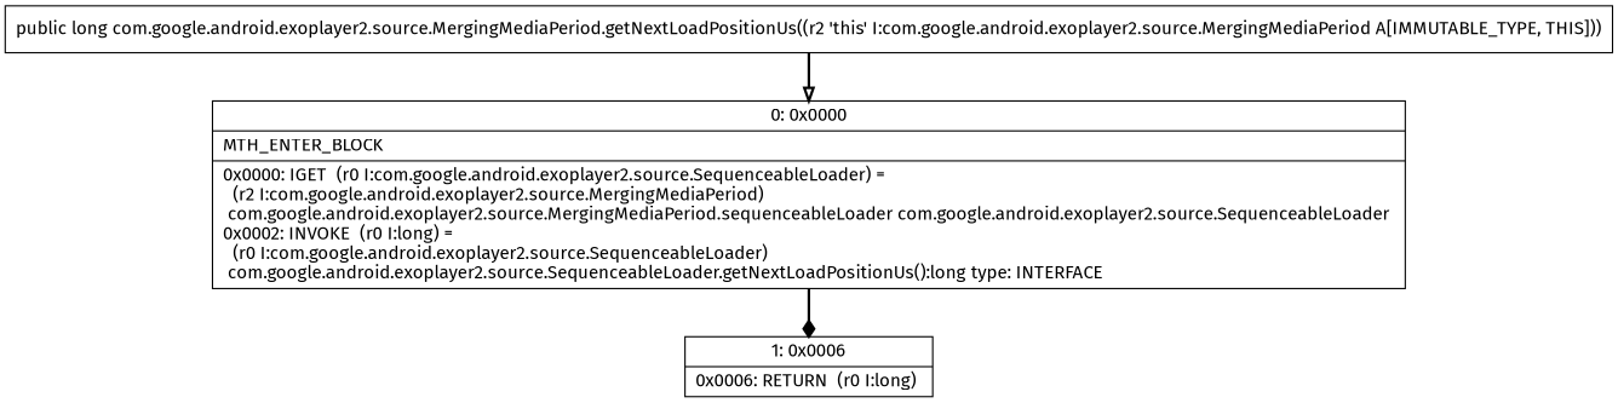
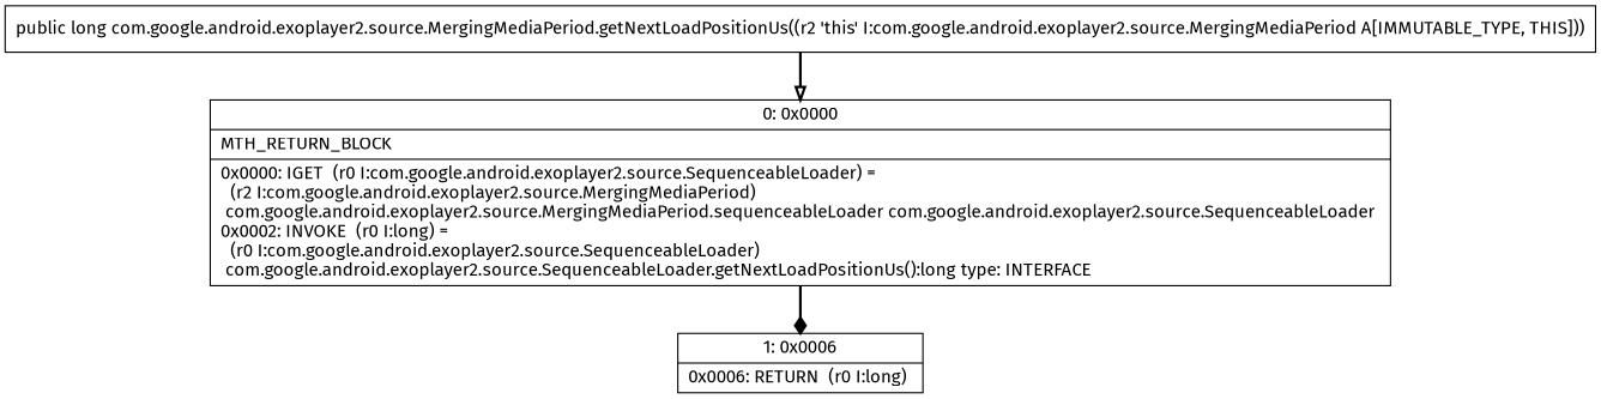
  digraph {
    fontname="Fira Sans"
    node [shape=record fontname="Fira Sans"]
    edge [style=bold fontname="Fira Sans"]
-   n1 [label="{0\:\ 0x0000|MTH_ENTER_BLOCK\l|0x0000: IGET  (r0 I:com.google.android.exoplayer2.source.SequenceableLoader) = \l  (r2 I:com.google.android.exoplayer2.source.MergingMediaPeriod)\l com.google.android.exoplayer2.source.MergingMediaPeriod.sequenceableLoader com.google.android.exoplayer2.source.SequenceableLoader \l0x0002: INVOKE  (r0 I:long) = \l  (r0 I:com.google.android.exoplayer2.source.SequenceableLoader)\l com.google.android.exoplayer2.source.SequenceableLoader.getNextLoadPositionUs():long type: INTERFACE \l}"]
+   n1 [label="{0\:\ 0x0000|MTH_RETURN_BLOCK\l|0x0000: IGET  (r0 I:com.google.android.exoplayer2.source.SequenceableLoader) = \l  (r2 I:com.google.android.exoplayer2.source.MergingMediaPeriod)\l com.google.android.exoplayer2.source.MergingMediaPeriod.sequenceableLoader com.google.android.exoplayer2.source.SequenceableLoader \l0x0002: INVOKE  (r0 I:long) = \l  (r0 I:com.google.android.exoplayer2.source.SequenceableLoader)\l com.google.android.exoplayer2.source.SequenceableLoader.getNextLoadPositionUs():long type: INTERFACE \l}"]
    n2 [label="{1\:\ 0x0006|0x0006: RETURN  (r0 I:long) \l}"]
    n3 [label="{public long com.google.android.exoplayer2.source.MergingMediaPeriod.getNextLoadPositionUs((r2 'this' I:com.google.android.exoplayer2.source.MergingMediaPeriod A[IMMUTABLE_TYPE, THIS])) }"]
    n1 -> n2 [arrowhead=diamond]
    n3 -> n1 [arrowhead=onormal]
  }
